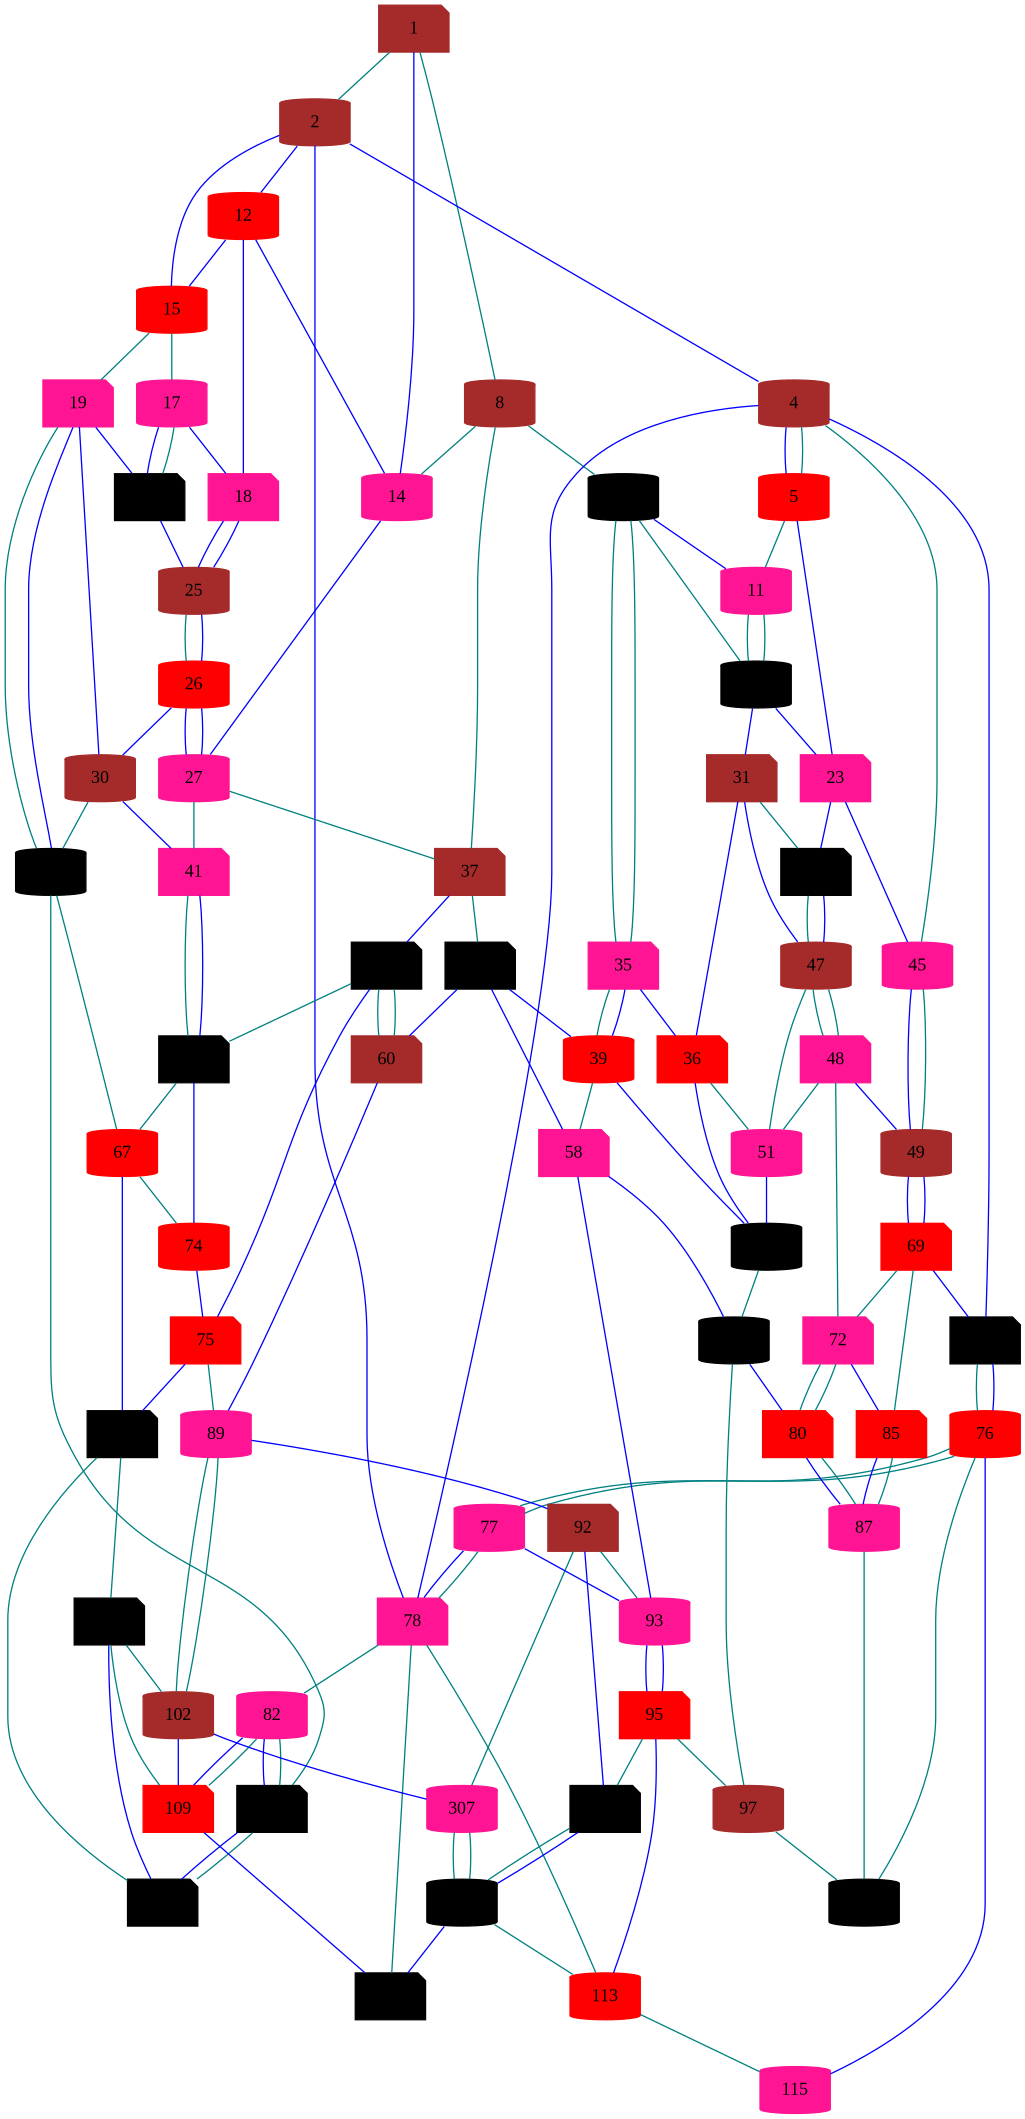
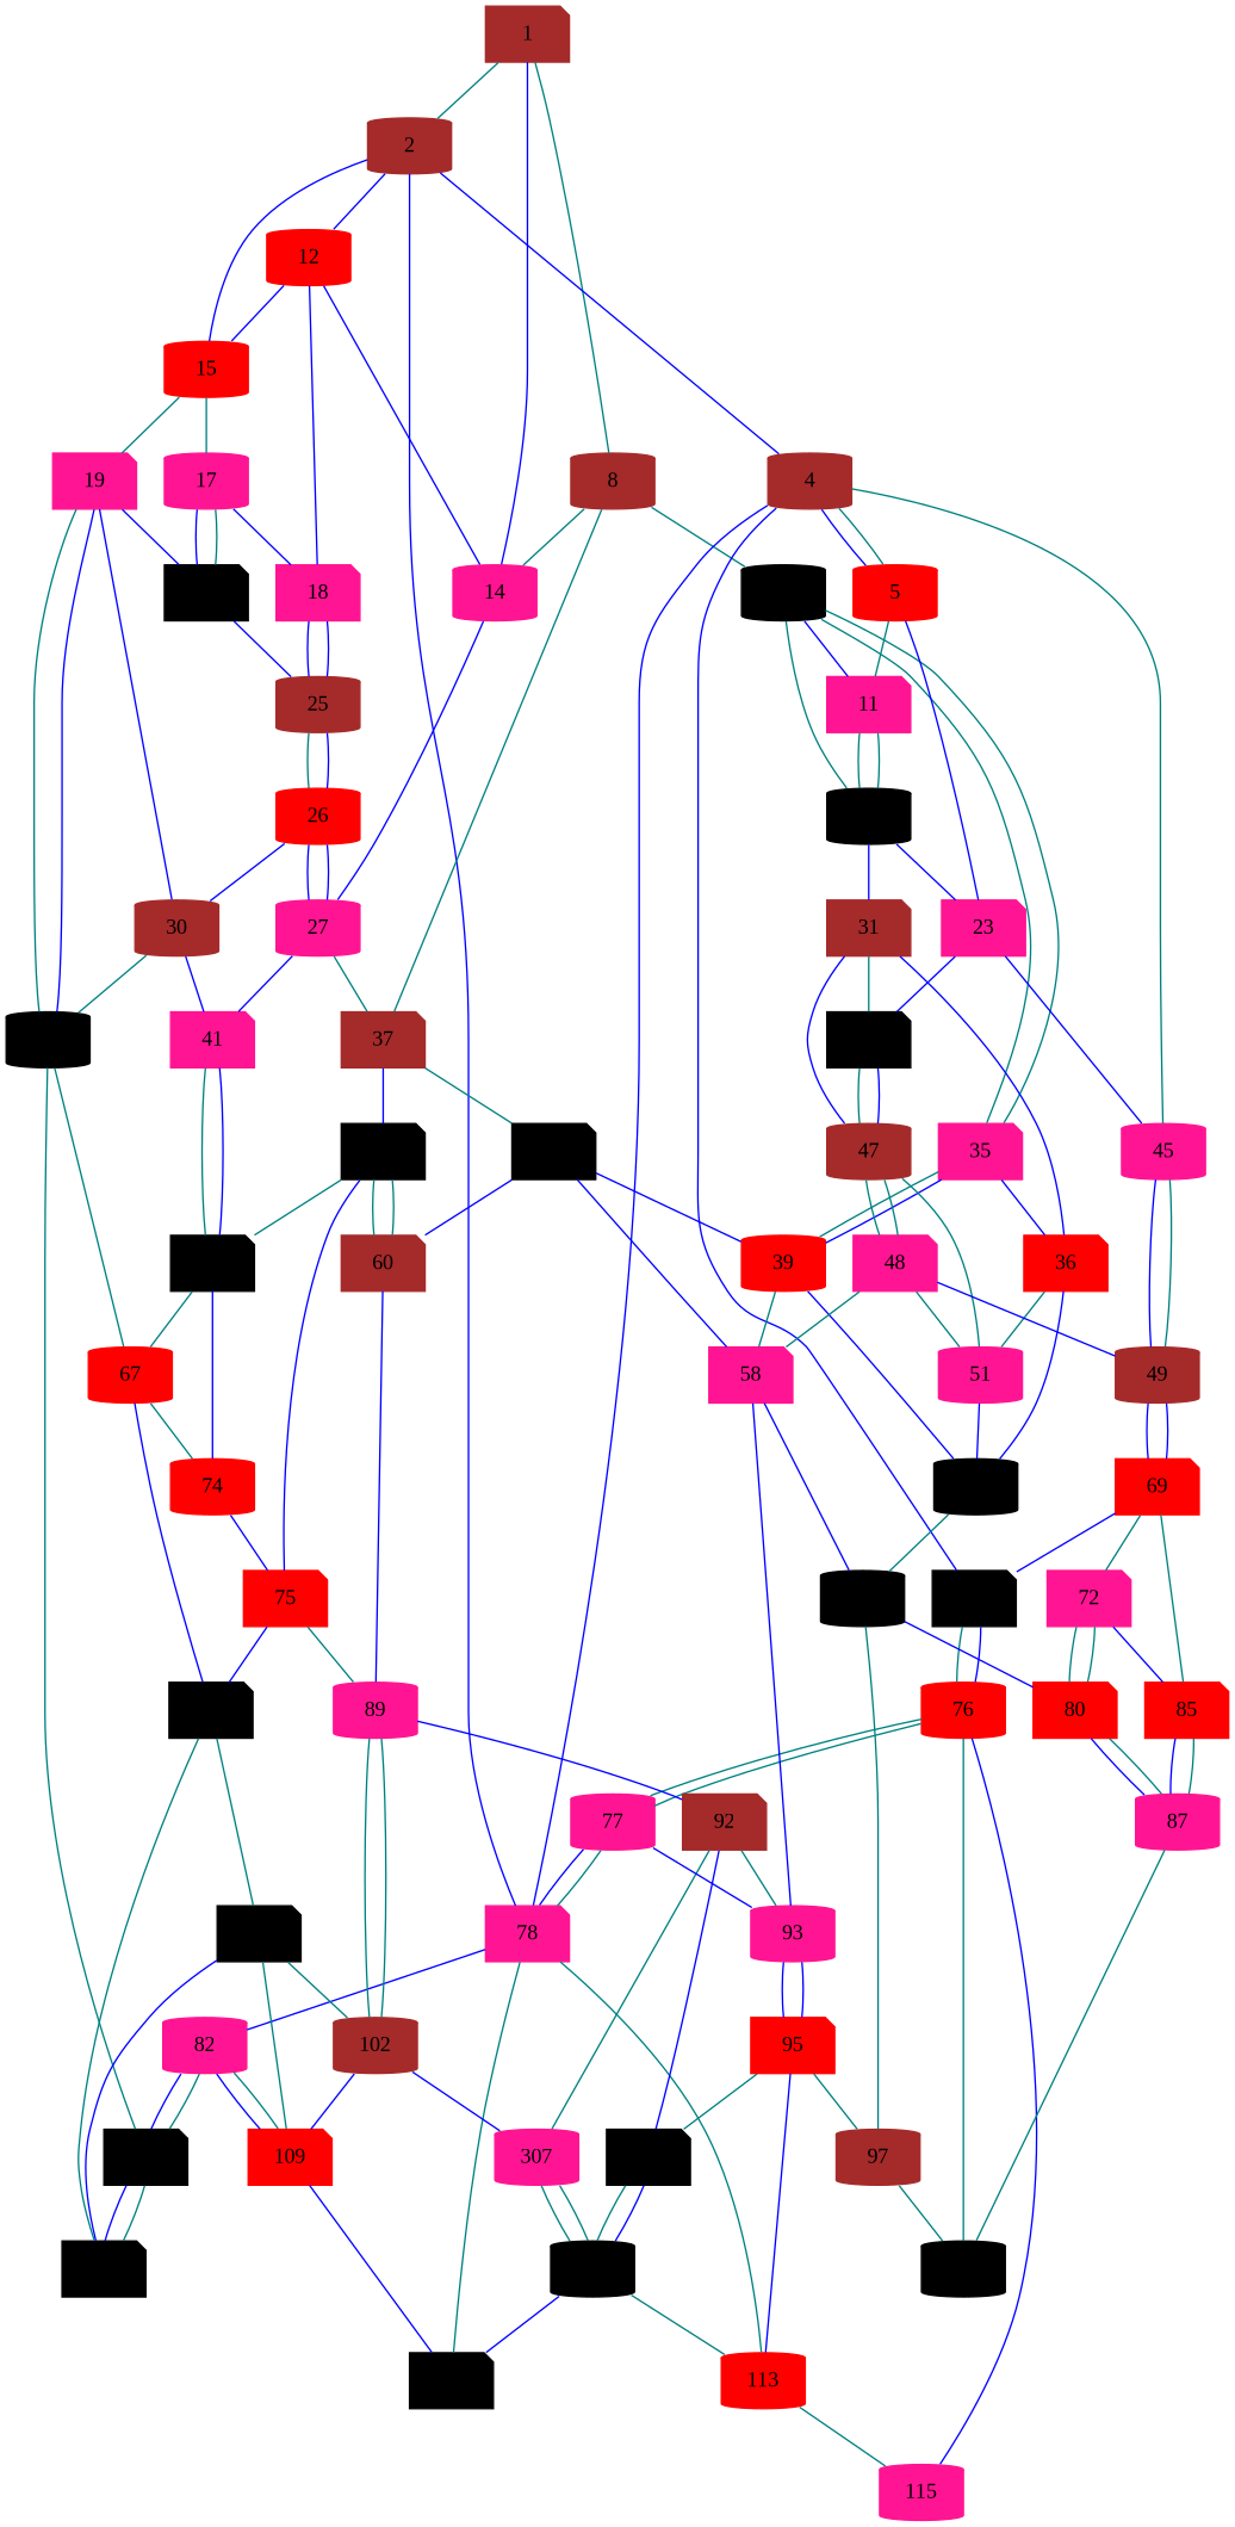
  graph {
    fontname="Liberation Serif"
    node [color=deeppink fontname="Liberation Serif" shape=cylinder style=filled]
    edge [color=blue fontname="Liberation Serif"]
    1 [color=brown shape=note super="+7"]
    2 [color=brown super="+3"]
    8 [color=brown super="+29"]
    14 [super="+28"]
    4 [color=brown super="+46"]
    12 [color=red super="+13"]
    15 [color=red super="+16"]
    78 [shape=note super="+81"]
    9 [color=black super="+10"]
    37 [color=brown shape=note super="+43"]
    27 [super="+42"]
    5 [color=red super="+6"]
    45
    71 [color=black shape=note]
    18 [shape=note]
    17
    19 [shape=note super="+20"]
    82
    113 [color=red super="+114"]
    116 [color=black shape=note]
-   11
+   11 [shape=note]
    23 [shape=note super="+34"]
    49 [color=brown]
    76 [color=red super="+99"]
    22 [color=black super="+24"]
    33 [color=black shape=note]
    35 [shape=note]
    38 [color=black shape=note super="+57"]
    59 [color=black shape=note super="+65"]
    31 [color=brown shape=note super="+32"]
    36 [color=red shape=note super="+50"]
    39 [color=red super="+53"]
    25 [color=brown]
    41 [shape=note]
    21 [color=black shape=note]
    30 [color=brown super="+40"]
    44 [color=black super="+66"]
    26 [color=red]
    67 [color=red super="+84"]
    83 [color=black shape=note]
    47 [color=brown super="+52"]
    64 [color=black shape=note super="+68"]
    51 [super="+55"]
    54 [color=black super="+61"]
    48 [shape=note super="+56"]
    58 [shape=note super="+62"]
    63 [color=black super="+79"]
    60 [color=brown shape=note]
    75 [color=red shape=note super="+88"]
    93
    89 [super="+90"]
    74 [color=red]
    91 [color=black shape=note super="+100"]
    103 [color=black shape=note]
    69 [color=red shape=note super="+70"]
    72 [shape=note super="+73"]
    80 [color=red shape=note]
    85 [color=red shape=note super="+86"]
    97 [color=brown]
    95 [color=red shape=note super="+96"]
    92 [color=brown shape=note super="+104"]
    102 [color=brown super="+106"]
    87 [super="+94"]
    98 [color=black]
    101 [color=black shape=note super="+108"]
    77
    115
    109 [color=red shape=note super="+110"]
    105 [color=black shape=note]
    n70 [label=307]
    111 [color=black super="+112"]
    1 -- 2 [color=teal]
    1 -- 8 [color=teal]
    1 -- 14
    2 -- 4
    2 -- 12
    2 -- 15
    2 -- 78
    8 -- 14 [color=teal]
    8 -- 9 [color=teal]
    8 -- 37 [color=teal]
    14 -- 27
    4 -- 78
    4 -- 5
    4 -- 5 [color=teal]
    4 -- 45 [color=teal]
    4 -- 71
    12 -- 14
    12 -- 15
    12 -- 18
    15 -- 17 [color=teal]
    15 -- 19 [color=teal]
-   78 -- 82 [color=teal]
+   78 -- 82
    78 -- 113 [color=teal]
    78 -- 116 [color=teal]
    9 -- 11
    9 -- 22 [color=teal]
    9 -- 35 [color=teal]
    9 -- 35 [color=teal]
    37 -- 38 [color=teal]
    37 -- 59
    27 -- 37 [color=teal]
-   27 -- 41 [color=teal]
+   27 -- 41
    5 -- 11 [color=teal]
    5 -- 23
    45 -- 49
    45 -- 49 [color=teal]
    71 -- 76 [color=teal]
    71 -- 76
    18 -- 25
    18 -- 25
    17 -- 18
    17 -- 21
    17 -- 21 [color=teal]
    19 -- 21
    19 -- 30
    19 -- 44 [color=teal]
    19 -- 44
    82 -- 83
    82 -- 83 [color=teal]
    82 -- 109
    82 -- 109 [color=teal]
    113 -- 115 [color=teal]
    11 -- 22 [color=teal]
    11 -- 22 [color=teal]
    23 -- 45
    23 -- 33
    49 -- 69
    49 -- 69
    76 -- 98 [color=teal]
    76 -- 77 [color=teal]
    76 -- 77 [color=teal]
    76 -- 115
    22 -- 23
    22 -- 31
    33 -- 47 [color=teal]
    33 -- 47
    35 -- 36
    35 -- 39 [color=teal]
    35 -- 39
    38 -- 39
    38 -- 58
    38 -- 60
    59 -- 64 [color=teal]
    59 -- 60 [color=teal]
    59 -- 60 [color=teal]
    59 -- 75
    31 -- 33 [color=teal]
    31 -- 36
    31 -- 47
    36 -- 51 [color=teal]
    36 -- 54
    39 -- 54
    39 -- 58 [color=teal]
    25 -- 26 [color=teal]
    25 -- 26
    41 -- 64 [color=teal]
    41 -- 64
    21 -- 25
    30 -- 41
    30 -- 44 [color=teal]
    44 -- 67 [color=teal]
    44 -- 83 [color=teal]
    26 -- 27
    26 -- 27
    26 -- 30
    67 -- 74 [color=teal]
    67 -- 91
    83 -- 103
    83 -- 103 [color=teal]
    47 -- 51 [color=teal]
    47 -- 48 [color=teal]
    47 -- 48 [color=teal]
    64 -- 67 [color=teal]
    64 -- 74
    51 -- 54
    54 -- 63 [color=teal]
    48 -- 49
    48 -- 51 [color=teal]
-   48 -- 72 [color=teal]
+   48 -- 58 [color=teal]
    58 -- 63
    58 -- 93
    63 -- 80
    63 -- 97 [color=teal]
    60 -- 89
    75 -- 89 [color=teal]
    75 -- 91
    93 -- 95
    93 -- 95
    89 -- 92
    89 -- 102 [color=teal]
    89 -- 102 [color=teal]
    74 -- 75
    91 -- 103 [color=teal]
    91 -- 101 [color=teal]
    69 -- 71
    69 -- 72 [color=teal]
    69 -- 85 [color=teal]
    72 -- 80 [color=teal]
    72 -- 80 [color=teal]
    72 -- 85
    80 -- 87
    80 -- 87 [color=teal]
    85 -- 87 [weight=2]
    85 -- 87 [color=teal]
    97 -- 98 [color=teal]
    95 -- 113
    95 -- 97 [color=teal]
    95 -- 105 [color=teal]
    92 -- 93 [color=teal]
    92 -- 105
    92 -- n70 [color=teal]
    102 -- 109
    102 -- n70
    87 -- 98 [color=teal]
    101 -- 103
    101 -- 102 [color=teal]
    101 -- 109 [color=teal]
    77 -- 78
    77 -- 78 [color=teal]
    77 -- 93
    109 -- 116
    105 -- 111 [color=teal]
    105 -- 111
    n70 -- 111 [color=teal]
    n70 -- 111 [color=teal]
    111 -- 113 [color=teal]
    111 -- 116
  }
